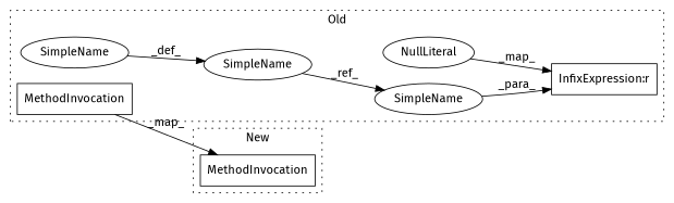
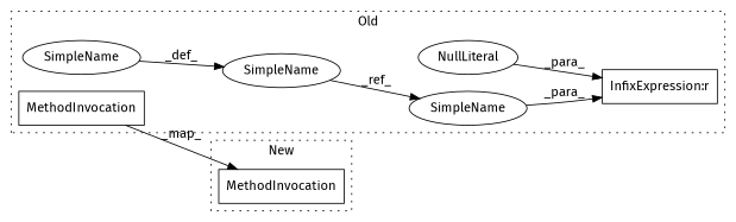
  digraph {
    fontname="Fira Sans"
    rankdir=LR
    node [a=42 fontname="Fira Sans" l="7,1" shape=ellipse]
    edge [fontname="Fira Sans"]
    n1 [a=32 label=MethodInvocation s="97017,97056" shape=box]
    n2 [a=33 l=4 label=NullLiteral s=96983]
    n3 [l=8 label=SimpleName s=96949]
    n4 [l=6 label=SimpleName s=96973]
    n5 [l=6 label=SimpleName s=96940]
    n6 [a=27 l=4 label="InfixExpression:r" s=96979 shape=box]
    n7 [a=32 label=MethodInvocation s="98046,98085" shape=box]
    subgraph cluster_1 {
      label=Old
      style=dotted
      n1
      n2
      n3
      n4
      n5
      n6
    }
    subgraph cluster_2 {
      label=New
      style=dotted
      n7
    }
    n1 -> n7 [label=_map_]
-   n2 -> n6 [label=_map_]
+   n2 -> n6 [label=_para_]
    n3 -> n5 [label=_def_]
    n4 -> n6 [label=_para_]
    n5 -> n4 [label=_ref_]
  }
